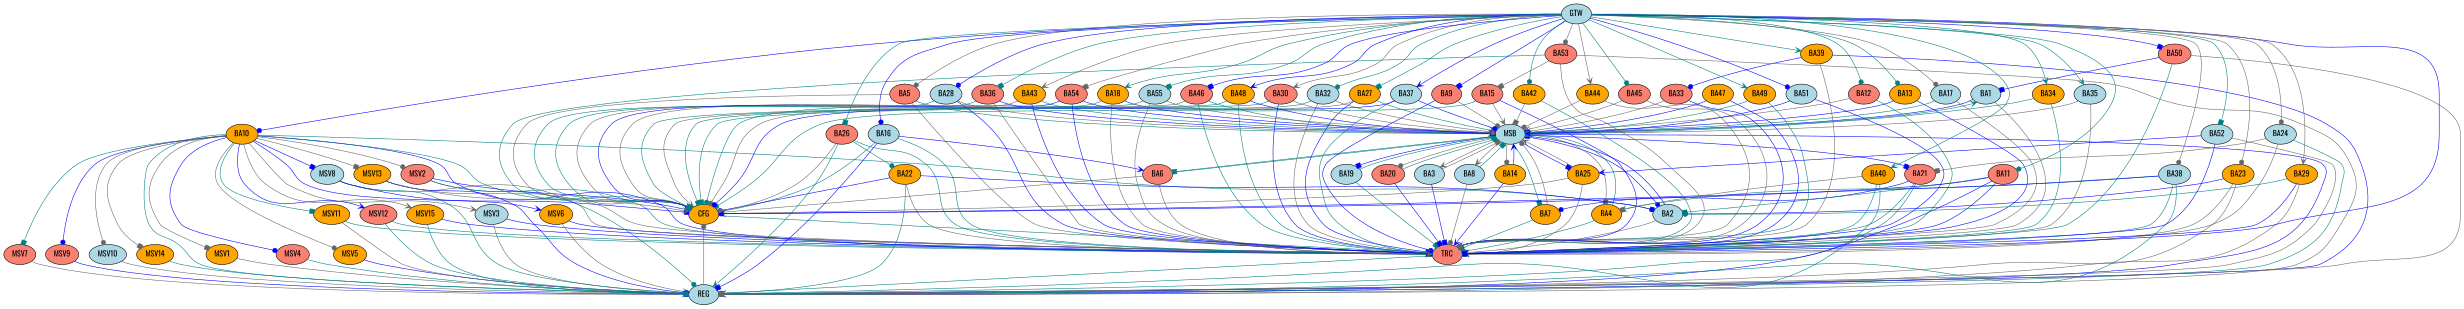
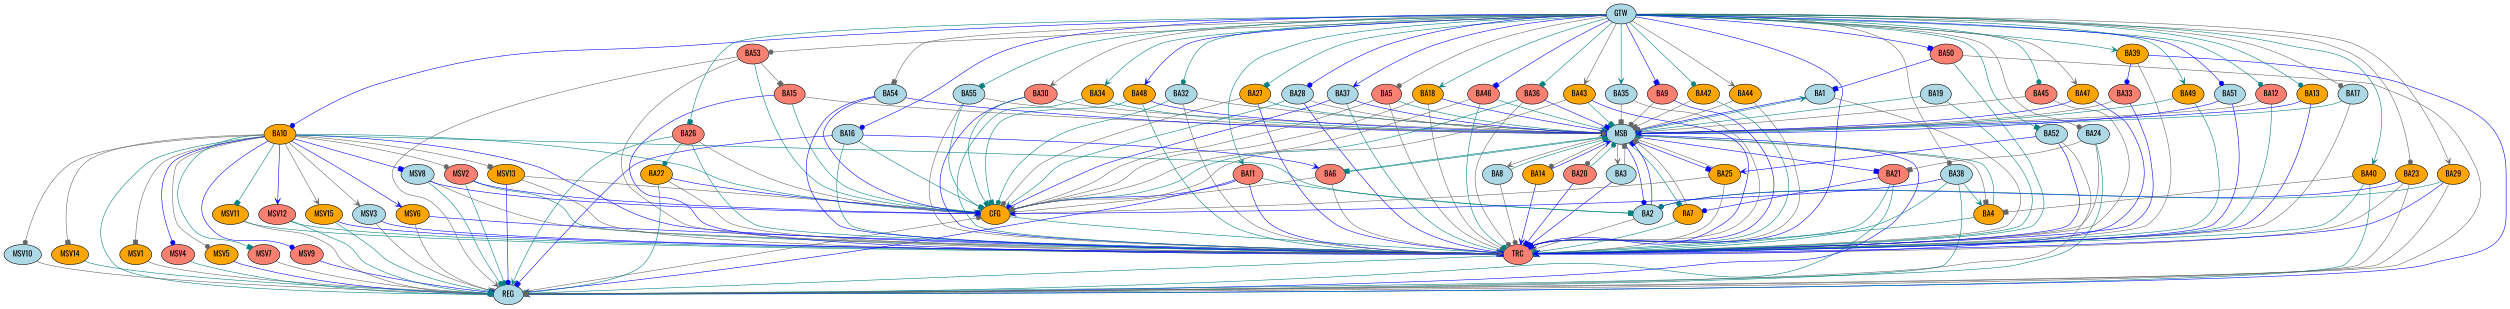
  strict digraph {
    fontname=Oswald
    node [fillcolor=orange fontname=Oswald style=filled]
    edge [arrowhead=dot color=gray40 fontname=Oswald]
    n1 [fillcolor=lightblue label=BA1]
    n2 [fillcolor=lightblue label=MSB]
    n3 [fillcolor=salmon label=TRC]
    n4 [fillcolor=lightblue label=BA2]
    n5 [fillcolor=lightblue label=BA3]
    n6 [label=BA4]
    n7 [fillcolor=salmon label=BA6]
    n8 [label=BA7]
    n9 [fillcolor=lightblue label=BA8]
    n10 [fillcolor=lightblue label=REG]
    n11 [label=BA14]
    n12 [fillcolor=lightblue label=BA19]
    n13 [fillcolor=salmon label=BA20]
    n14 [fillcolor=salmon label=BA21]
    n15 [label=BA25]
    n16 [fillcolor=salmon label=BA5]
    n17 [label=CFG]
    n18 [fillcolor=salmon label=BA9]
    n19 [label=BA10]
    n20 [label=MSV1]
    n21 [fillcolor=salmon label=MSV2]
    n22 [fillcolor=lightblue label=MSV3]
    n23 [fillcolor=salmon label=MSV4]
    n24 [label=MSV5]
    n25 [label=MSV6]
    n26 [fillcolor=salmon label=MSV7]
    n27 [fillcolor=lightblue label=MSV8]
    n28 [fillcolor=salmon label=MSV9]
    n29 [fillcolor=lightblue label=MSV10]
    n30 [label=MSV11]
    n31 [fillcolor=salmon label=MSV12]
    n32 [label=MSV13]
    n33 [label=MSV14]
    n34 [label=MSV15]
    n35 [fillcolor=salmon label=BA11]
    n36 [fillcolor=salmon label=BA12]
    n37 [label=BA13]
    n38 [fillcolor=salmon label=BA15]
    n39 [fillcolor=lightblue label=BA16]
    n40 [fillcolor=lightblue label=BA17]
    n41 [label=BA18]
    n42 [label=BA22]
    n43 [label=BA23]
    n44 [fillcolor=lightblue label=BA24]
    n45 [fillcolor=salmon label=BA26]
    n46 [label=BA27]
    n47 [fillcolor=lightblue label=BA28]
    n48 [label=BA29]
    n49 [fillcolor=salmon label=BA30]
    n50 [fillcolor=lightblue label=BA32]
    n51 [fillcolor=salmon label=BA33]
    n52 [label=BA34]
    n53 [fillcolor=lightblue label=BA35]
    n54 [fillcolor=salmon label=BA36]
    n55 [fillcolor=lightblue label=BA37]
    n56 [fillcolor=lightblue label=BA38]
    n57 [label=BA39]
    n58 [label=BA40]
    n59 [label=BA42]
    n60 [label=BA43]
    n61 [label=BA44]
    n62 [fillcolor=salmon label=BA45]
    n63 [fillcolor=salmon label=BA46]
    n64 [label=BA47]
    n65 [label=BA48]
    n66 [label=BA49]
    n67 [fillcolor=salmon label=BA50]
    n68 [fillcolor=lightblue label=BA51]
    n69 [fillcolor=lightblue label=BA52]
    n70 [fillcolor=salmon label=BA53]
-   n71 [fillcolor=salmon label=BA54]
+   n71 [fillcolor=lightblue label=BA54]
    n72 [fillcolor=lightblue label=BA55]
    n73 [fillcolor=lightblue label=GTW]
    n1 -> n2 [arrowhead=box color=blue]
    n1 -> n3 [arrowhead=vee]
    n2 -> n1 [arrowhead=vee color=teal]
    n2 -> n4 [color=blue]
    n2 -> n5 [arrowhead=vee]
    n2 -> n6 [arrowhead=box]
    n2 -> n7 [arrowhead=box color=teal]
    n2 -> n8 [arrowhead=box color=teal]
    n2 -> n9 [arrowhead=vee]
    n2 -> n10 [color=blue]
    n2 -> n11
-   n2 -> n12 [arrowhead=box color=blue]
    n2 -> n13
    n2 -> n14 [arrowhead=box color=blue]
    n2 -> n15 [arrowhead=box color=blue]
    n3 -> n10 [color=teal]
    n4 -> n2 [arrowhead=box color=blue]
    n4 -> n3 [arrowhead=vee]
    n5 -> n2 [arrowhead=box]
    n5 -> n3 [arrowhead=box color=blue]
    n6 -> n2 [arrowhead=box color=teal]
    n6 -> n3 [color=teal]
    n7 -> n2 [arrowhead=box color=teal]
    n7 -> n3 [arrowhead=box]
    n7 -> n17 [arrowhead=vee]
    n8 -> n2
    n8 -> n3 [color=teal]
    n9 -> n2 [arrowhead=box color=teal]
    n9 -> n3
    n10 -> n17
    n11 -> n2 [arrowhead=vee color=blue]
    n11 -> n3 [arrowhead=vee color=blue]
    n12 -> n2 [color=teal]
    n12 -> n3 [arrowhead=box color=teal]
    n13 -> n2 [color=teal]
    n13 -> n3 [arrowhead=box color=blue]
    n14 -> n3 [arrowhead=box color=teal]
    n14 -> n8 [color=blue]
    n14 -> n10 [arrowhead=box color=teal]
    n15 -> n2 [arrowhead=vee]
    n15 -> n3
    n15 -> n17
    n16 -> n2 [arrowhead=box color=teal]
    n16 -> n3 [arrowhead=box]
    n16 -> n17 [arrowhead=vee]
    n17 -> n3 [arrowhead=vee color=teal]
    n18 -> n2
    n18 -> n3 [color=blue]
    n19 -> n3 [arrowhead=box color=blue]
    n19 -> n4 [arrowhead=box color=teal]
    n19 -> n10 [color=teal]
    n19 -> n17 [arrowhead=box color=teal]
    n19 -> n20 [arrowhead=box]
    n19 -> n21
    n19 -> n22 [arrowhead=vee]
    n19 -> n23 [color=blue]
    n19 -> n24
    n19 -> n25 [arrowhead=vee color=blue]
    n19 -> n26 [arrowhead=box color=teal]
    n19 -> n27 [arrowhead=box color=blue]
    n19 -> n28 [color=blue]
    n19 -> n29
    n19 -> n30 [arrowhead=box color=teal]
    n19 -> n31 [arrowhead=vee color=blue]
    n19 -> n32 [arrowhead=box]
    n19 -> n33 [arrowhead=box]
    n19 -> n34 [arrowhead=vee]
    n20 -> n10 [arrowhead=box]
    n21 -> n3 [arrowhead=box color=teal]
    n21 -> n10 [color=teal]
    n21 -> n17 [arrowhead=vee color=blue]
    n22 -> n3 [arrowhead=box color=blue]
    n22 -> n10 [arrowhead=box]
    n23 -> n10 [arrowhead=box color=teal]
    n24 -> n10 [color=blue]
    n25 -> n3 [arrowhead=vee color=blue]
    n25 -> n10 [arrowhead=vee]
    n26 -> n10
    n27 -> n3 [arrowhead=box]
    n27 -> n10 [color=teal]
    n27 -> n17 [arrowhead=box color=blue]
    n28 -> n10 [arrowhead=box color=blue]
    n29 -> n10
    n30 -> n3 [arrowhead=box color=teal]
    n30 -> n10
    n31 -> n3 [arrowhead=box color=teal]
    n31 -> n10 [arrowhead=vee color=teal]
    n32 -> n3
    n32 -> n10 [color=blue]
    n32 -> n17 [arrowhead=vee]
    n33 -> n10 [color=teal]
    n34 -> n3 [color=blue]
    n34 -> n10 [arrowhead=vee color=teal]
    n35 -> n3 [arrowhead=box color=blue]
    n35 -> n4 [arrowhead=box color=teal]
    n35 -> n10 [arrowhead=vee color=blue]
    n35 -> n17 [color=blue]
    n36 -> n2 [arrowhead=box]
    n36 -> n3 [arrowhead=box color=teal]
    n37 -> n2 [color=blue]
    n37 -> n3 [arrowhead=box color=blue]
    n38 -> n2 [arrowhead=vee]
    n38 -> n3 [color=blue]
    n38 -> n17 [color=teal]
    n39 -> n3 [arrowhead=box color=teal]
    n39 -> n7 [arrowhead=vee color=blue]
    n39 -> n10 [arrowhead=box color=blue]
    n39 -> n17 [color=teal]
    n40 -> n2 [color=teal]
    n40 -> n3 [arrowhead=box]
    n41 -> n2 [arrowhead=vee color=blue]
    n41 -> n3
    n41 -> n17 [arrowhead=box]
    n42 -> n3 [arrowhead=box]
-   n42 -> n4 [color=blue]
    n42 -> n10 [color=teal]
    n42 -> n17 [color=blue]
    n43 -> n3 [arrowhead=box]
    n43 -> n4 [color=blue]
    n43 -> n10 [arrowhead=vee]
    n44 -> n3
    n44 -> n10 [color=teal]
    n44 -> n14 [arrowhead=box]
    n45 -> n3 [arrowhead=vee color=teal]
    n45 -> n10 [arrowhead=vee color=teal]
    n45 -> n17
    n45 -> n42 [color=teal]
    n46 -> n2 [arrowhead=vee color=teal]
    n46 -> n3 [arrowhead=vee color=blue]
    n46 -> n17
    n47 -> n2 [arrowhead=vee]
    n47 -> n3 [arrowhead=vee color=blue]
    n47 -> n17 [arrowhead=vee color=teal]
    n48 -> n3 [color=blue]
    n48 -> n4 [color=teal]
    n48 -> n10
    n49 -> n2 [arrowhead=vee]
    n49 -> n3 [arrowhead=vee color=blue]
    n49 -> n17 [arrowhead=box color=teal]
    n50 -> n2 [arrowhead=box]
    n50 -> n3
    n50 -> n17 [color=teal]
    n51 -> n2 [arrowhead=vee]
    n51 -> n3 [arrowhead=vee color=blue]
    n52 -> n2 [arrowhead=box color=teal]
    n52 -> n3 [color=teal]
    n53 -> n2 [arrowhead=box]
    n53 -> n3
    n54 -> n2 [arrowhead=box color=blue]
    n54 -> n3
    n54 -> n17 [arrowhead=box color=teal]
    n55 -> n2 [color=blue]
    n55 -> n3 [color=teal]
    n55 -> n17 [color=blue]
    n56 -> n3 [color=teal]
    n56 -> n6 [arrowhead=vee color=teal]
    n56 -> n10 [color=teal]
    n56 -> n17 [arrowhead=vee color=blue]
    n57 -> n3 [arrowhead=box]
    n57 -> n10 [arrowhead=vee color=blue]
    n57 -> n51 [color=blue]
    n58 -> n3 [arrowhead=box color=teal]
    n58 -> n6 [arrowhead=box]
    n58 -> n10 [arrowhead=vee color=teal]
    n59 -> n2 [arrowhead=box]
    n59 -> n3 [arrowhead=box color=teal]
    n60 -> n2 [arrowhead=box color=teal]
    n60 -> n3 [arrowhead=vee color=blue]
    n60 -> n17
    n61 -> n2
    n61 -> n3
    n62 -> n2 [arrowhead=vee]
    n62 -> n3 [arrowhead=box]
    n63 -> n2 [arrowhead=vee color=teal]
    n63 -> n3 [color=teal]
    n63 -> n17 [arrowhead=vee]
    n64 -> n2 [arrowhead=box color=blue]
    n64 -> n3 [color=blue]
    n65 -> n2 [arrowhead=box color=blue]
    n65 -> n3 [color=teal]
    n65 -> n17 [arrowhead=box color=teal]
    n66 -> n2 [color=teal]
    n66 -> n3 [arrowhead=box color=teal]
    n67 -> n1 [arrowhead=box color=blue]
    n67 -> n3 [arrowhead=vee color=teal]
    n67 -> n10 [arrowhead=box]
    n68 -> n2 [arrowhead=vee color=blue]
    n68 -> n3 [arrowhead=vee color=blue]
    n69 -> n3 [arrowhead=vee color=blue]
    n69 -> n10 [arrowhead=vee]
    n69 -> n15 [arrowhead=vee color=blue]
    n70 -> n3
    n70 -> n10 [arrowhead=vee]
    n70 -> n17 [arrowhead=box color=teal]
    n70 -> n38 [arrowhead=box]
    n71 -> n2 [arrowhead=box color=blue]
    n71 -> n3 [arrowhead=box color=blue]
    n71 -> n17 [color=blue]
    n72 -> n2
    n72 -> n3 [arrowhead=vee]
    n72 -> n17 [arrowhead=box color=teal]
    n73 -> n3 [arrowhead=box color=blue]
    n73 -> n16
    n73 -> n18 [arrowhead=box color=blue]
    n73 -> n19 [color=blue]
-   n73 -> n35 [color=teal]
+   n73 -> n35 [arrowhead=vee color=teal]
    n73 -> n36 [color=teal]
    n73 -> n37 [color=teal]
    n73 -> n39 [color=blue]
    n73 -> n40
    n73 -> n41 [arrowhead=vee color=teal]
    n73 -> n43
    n73 -> n44
    n73 -> n45 [arrowhead=box color=teal]
    n73 -> n46 [arrowhead=box color=teal]
    n73 -> n47 [color=blue]
    n73 -> n48 [arrowhead=vee]
    n73 -> n49 [arrowhead=vee]
    n73 -> n50 [color=teal]
    n73 -> n52 [arrowhead=vee color=teal]
    n73 -> n53 [arrowhead=vee color=teal]
    n73 -> n54 [arrowhead=box color=teal]
    n73 -> n55 [arrowhead=vee color=blue]
    n73 -> n56
    n73 -> n57 [arrowhead=vee color=teal]
    n73 -> n58 [arrowhead=vee color=teal]
    n73 -> n59 [color=teal]
    n73 -> n60 [arrowhead=vee]
    n73 -> n61 [arrowhead=vee]
    n73 -> n62 [color=teal]
    n73 -> n63 [arrowhead=box color=blue]
+   n73 -> n64 [arrowhead=vee]
    n73 -> n65 [arrowhead=vee color=blue]
    n73 -> n66 [arrowhead=vee color=teal]
    n73 -> n67 [arrowhead=box color=blue]
    n73 -> n68 [color=blue]
    n73 -> n69 [arrowhead=box color=teal]
    n73 -> n70
    n73 -> n71 [arrowhead=box]
    n73 -> n72 [arrowhead=box color=teal]
  }
